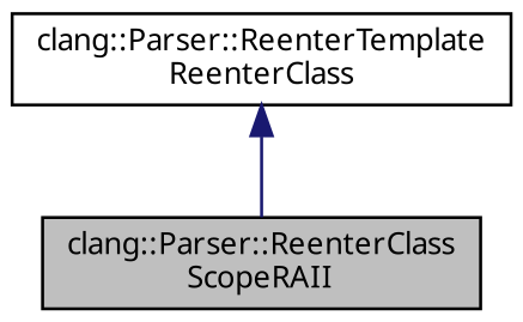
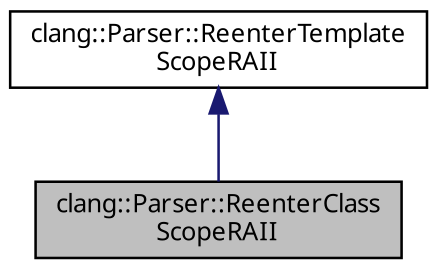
  digraph {
    fontname="Noto Sans"
    node [color=black fontname="Noto Sans" fontsize=10 shape=record]
    n1 [fillcolor=grey75 fontcolor=black height=0.2 label="clang::Parser::ReenterClass\lScopeRAII" style=filled width=0.4]
-   n2 [height=0.2 label="clang::Parser::ReenterTemplate\lReenterClass" width=0.4]
+   n2 [height=0.2 label="clang::Parser::ReenterTemplate\lScopeRAII" width=0.4]
    n2 -> n1 [color=midnightblue dir=back fontname="Noto Sans" fontsize=10 labelfontname=Helvetica labelfontsize=10 style=solid]
  }
